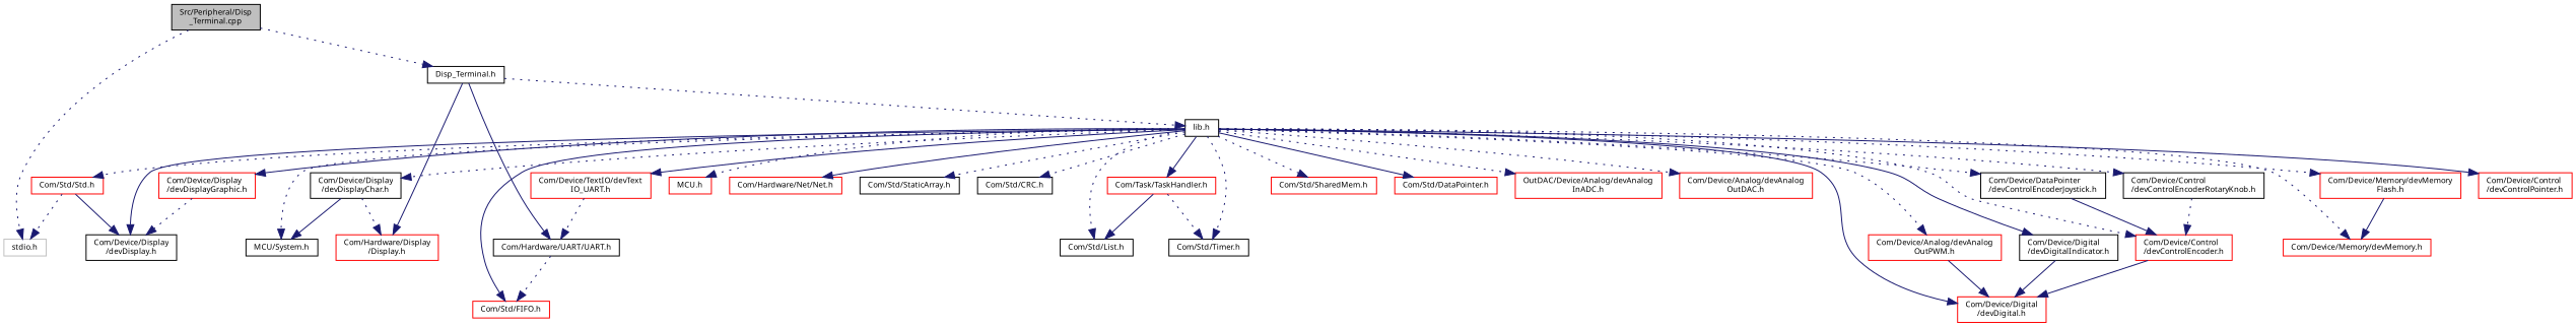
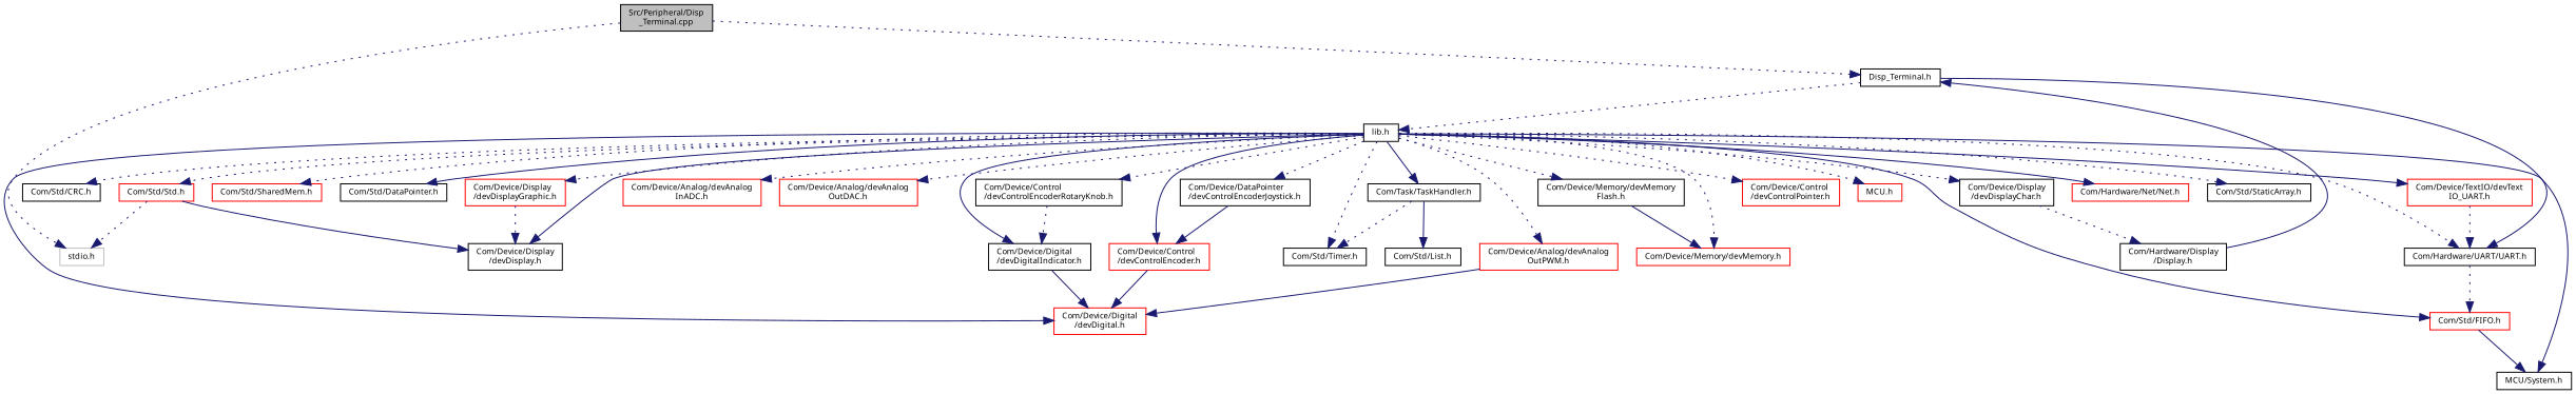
  digraph {
    node [color=black fillcolor=white fontname=Sans fontsize=8 shape=record style=filled]
    edge [color=midnightblue fontname=Sans fontsize=8 labelfontname=Sans labelfontsize=8 style=dotted]
    n1 [fillcolor=grey75 fontcolor=black height=0.2 label="Src/Peripheral/Disp\l_Terminal.cpp" width=0.4]
    n2 [color=grey75 height=0.2 label="stdio.h" width=0.4]
    n3 [height=0.2 label="Disp_Terminal.h" width=0.4]
    n4 [height=0.2 label="lib.h" width=0.4]
-   n5 [color=red height=0.2 label="Com/Hardware/Display\l/Display.h" width=0.4]
+   n5 [height=0.2 label="Com/Hardware/Display\l/Display.h" width=0.4]
    n6 [height=0.2 label="Com/Hardware/UART/UART.h" width=0.4]
    n7 [height=0.2 label="MCU/System.h" width=0.4]
    n8 [color=red height=0.2 label="MCU.h" width=0.4]
    n9 [color=red height=0.2 label="Com/Hardware/Net/Net.h" width=0.4]
    n10 [color=red height=0.2 label="Com/Std/Std.h" width=0.4]
    n11 [height=0.2 label="Com/Std/StaticArray.h" width=0.4]
    n12 [height=0.2 label="Com/Std/CRC.h" width=0.4]
    n13 [height=0.2 label="Com/Std/List.h" width=0.4]
    n14 [color=red height=0.2 label="Com/Std/FIFO.h" width=0.4]
    n15 [color=red height=0.2 label="Com/Std/SharedMem.h" width=0.4]
-   n16 [color=red height=0.2 label="Com/Std/DataPointer.h" width=0.4]
+   n16 [height=0.2 label="Com/Std/DataPointer.h" width=0.4]
    n17 [height=0.2 label="Com/Std/Timer.h" width=0.4]
-   n18 [color=red height=0.2 label="OutDAC/Device/Analog/devAnalog\lInADC.h" width=0.4]
+   n18 [color=red height=0.2 label="Com/Device/Analog/devAnalog\lInADC.h" width=0.4]
    n19 [color=red height=0.2 label="Com/Device/Analog/devAnalog\lOutDAC.h" width=0.4]
    n20 [color=red height=0.2 label="Com/Device/Analog/devAnalog\lOutPWM.h" width=0.4]
    n21 [color=red height=0.2 label="Com/Device/Digital\l/devDigital.h" width=0.4]
    n22 [height=0.2 label="Com/Device/Digital\l/devDigitalIndicator.h" width=0.4]
    n23 [height=0.2 label="Com/Device/Display\l/devDisplay.h" width=0.4]
    n24 [height=0.2 label="Com/Device/Display\l/devDisplayChar.h" width=0.4]
    n25 [color=red height=0.2 label="Com/Device/Display\l/devDisplayGraphic.h" width=0.4]
    n26 [color=red height=0.2 label="Com/Device/Memory/devMemory.h" width=0.4]
-   n27 [color=red height=0.2 label="Com/Device/Memory/devMemory\lFlash.h" width=0.4]
+   n27 [height=0.2 label="Com/Device/Memory/devMemory\lFlash.h" width=0.4]
    n28 [color=red height=0.2 label="Com/Device/TextIO/devText\lIO_UART.h" width=0.4]
    n29 [color=red height=0.2 label="Com/Device/Control\l/devControlEncoder.h" width=0.4]
    n30 [height=0.2 label="Com/Device/DataPointer\l/devControlEncoderJoystick.h" width=0.4]
    n31 [height=0.2 label="Com/Device/Control\l/devControlEncoderRotaryKnob.h" width=0.4]
    n32 [color=red height=0.2 label="Com/Device/Control\l/devControlPointer.h" width=0.4]
-   n33 [color=red height=0.2 label="Com/Task/TaskHandler.h" width=0.4]
+   n33 [height=0.2 label="Com/Task/TaskHandler.h" width=0.4]
    n1 -> n2
    n1 -> n3
    n3 -> n4
-   n3 -> n5 [style=solid]
+   n5 -> n3 [style=solid]
    n3 -> n6 [style=solid]
-   n4 -> n7
+   n4 -> n7 [style=solid]
    n4 -> n8
    n4 -> n9 [style=solid]
    n4 -> n10
    n4 -> n11
    n4 -> n12
-   n4 -> n13
+   n4 -> n6
    n4 -> n14 [style=solid]
    n4 -> n15
    n4 -> n16 [style=solid]
    n4 -> n17
    n4 -> n18
    n4 -> n19
    n4 -> n20
    n4 -> n21 [style=solid]
    n4 -> n22 [style=solid]
    n4 -> n23 [style=solid]
    n4 -> n24
-   n4 -> n25 [style=solid]
+   n4 -> n25
    n4 -> n26
    n4 -> n27
    n4 -> n28 [style=solid]
-   n4 -> n29
+   n4 -> n29 [style=solid]
    n4 -> n30
    n4 -> n31
-   n4 -> n32 [style=solid]
+   n4 -> n32
    n4 -> n33 [style=solid]
    n6 -> n14
    n10 -> n2
    n10 -> n23 [style=solid]
-   n24 -> n7 [style=solid]
+   n14 -> n7 [style=solid]
    n20 -> n21 [style=solid]
    n22 -> n21 [style=solid]
    n24 -> n5
    n25 -> n23
    n27 -> n26 [style=solid]
    n28 -> n6
    n29 -> n21 [style=solid]
    n30 -> n29 [style=solid]
-   n31 -> n29
+   n31 -> n22
    n33 -> n13 [style=solid]
    n33 -> n17
  }
